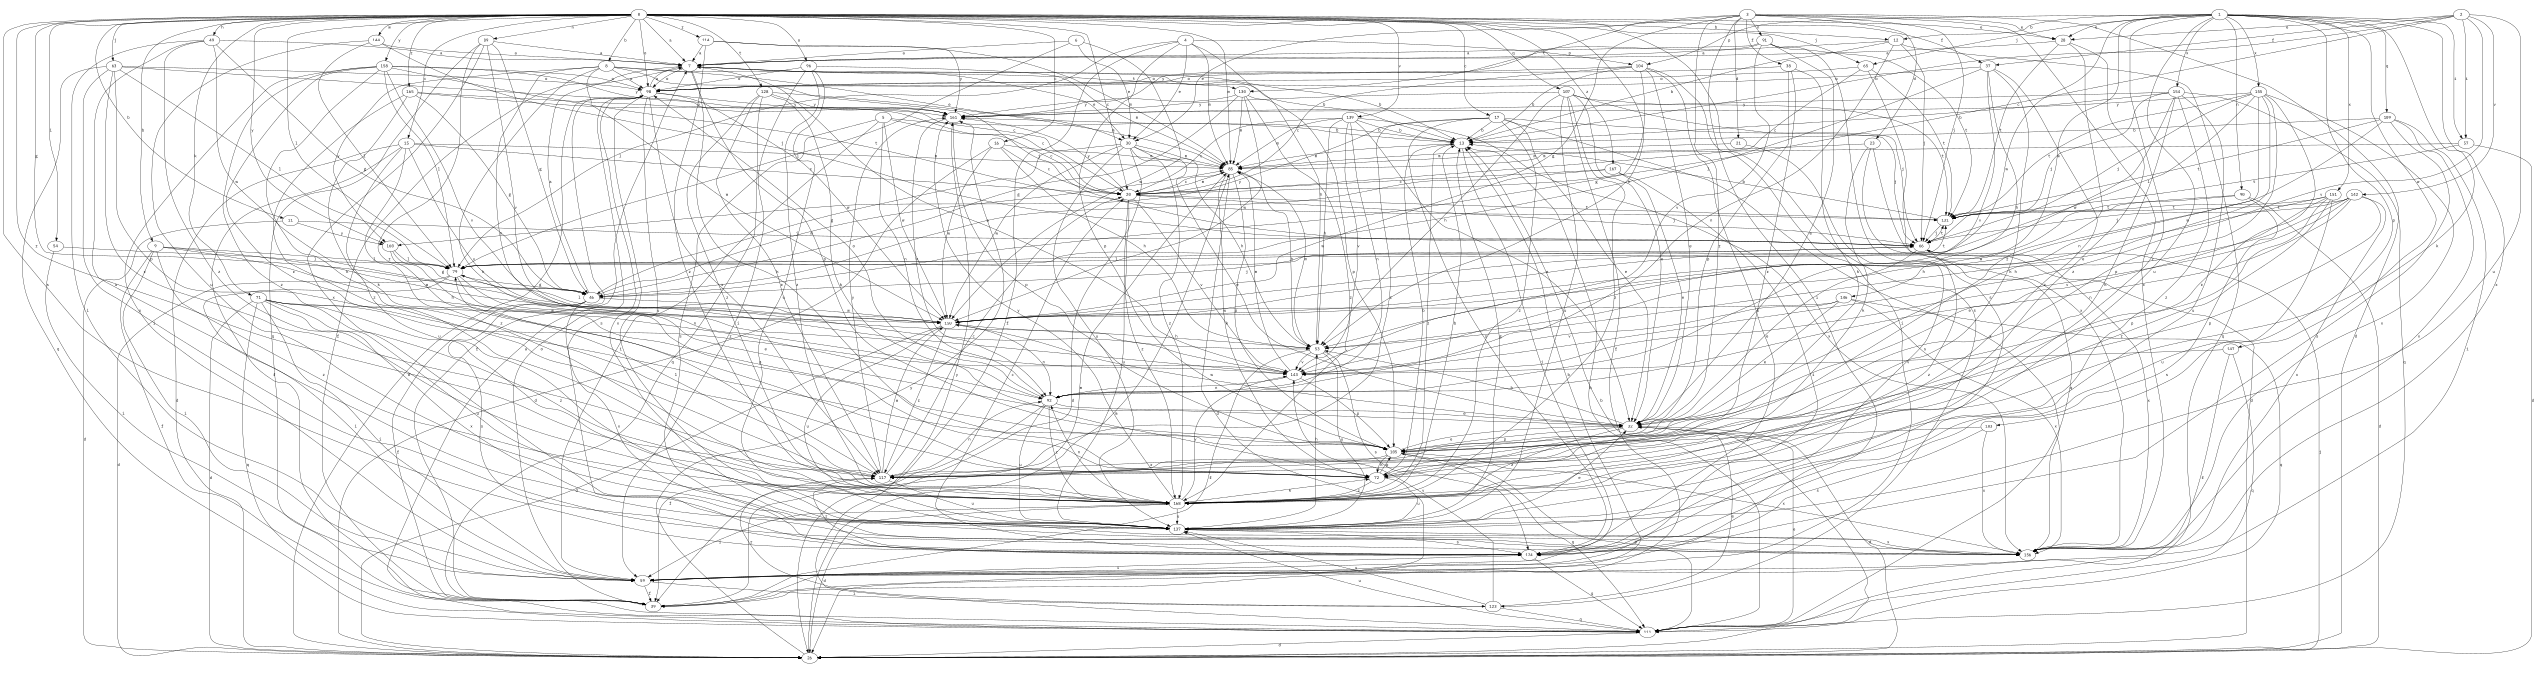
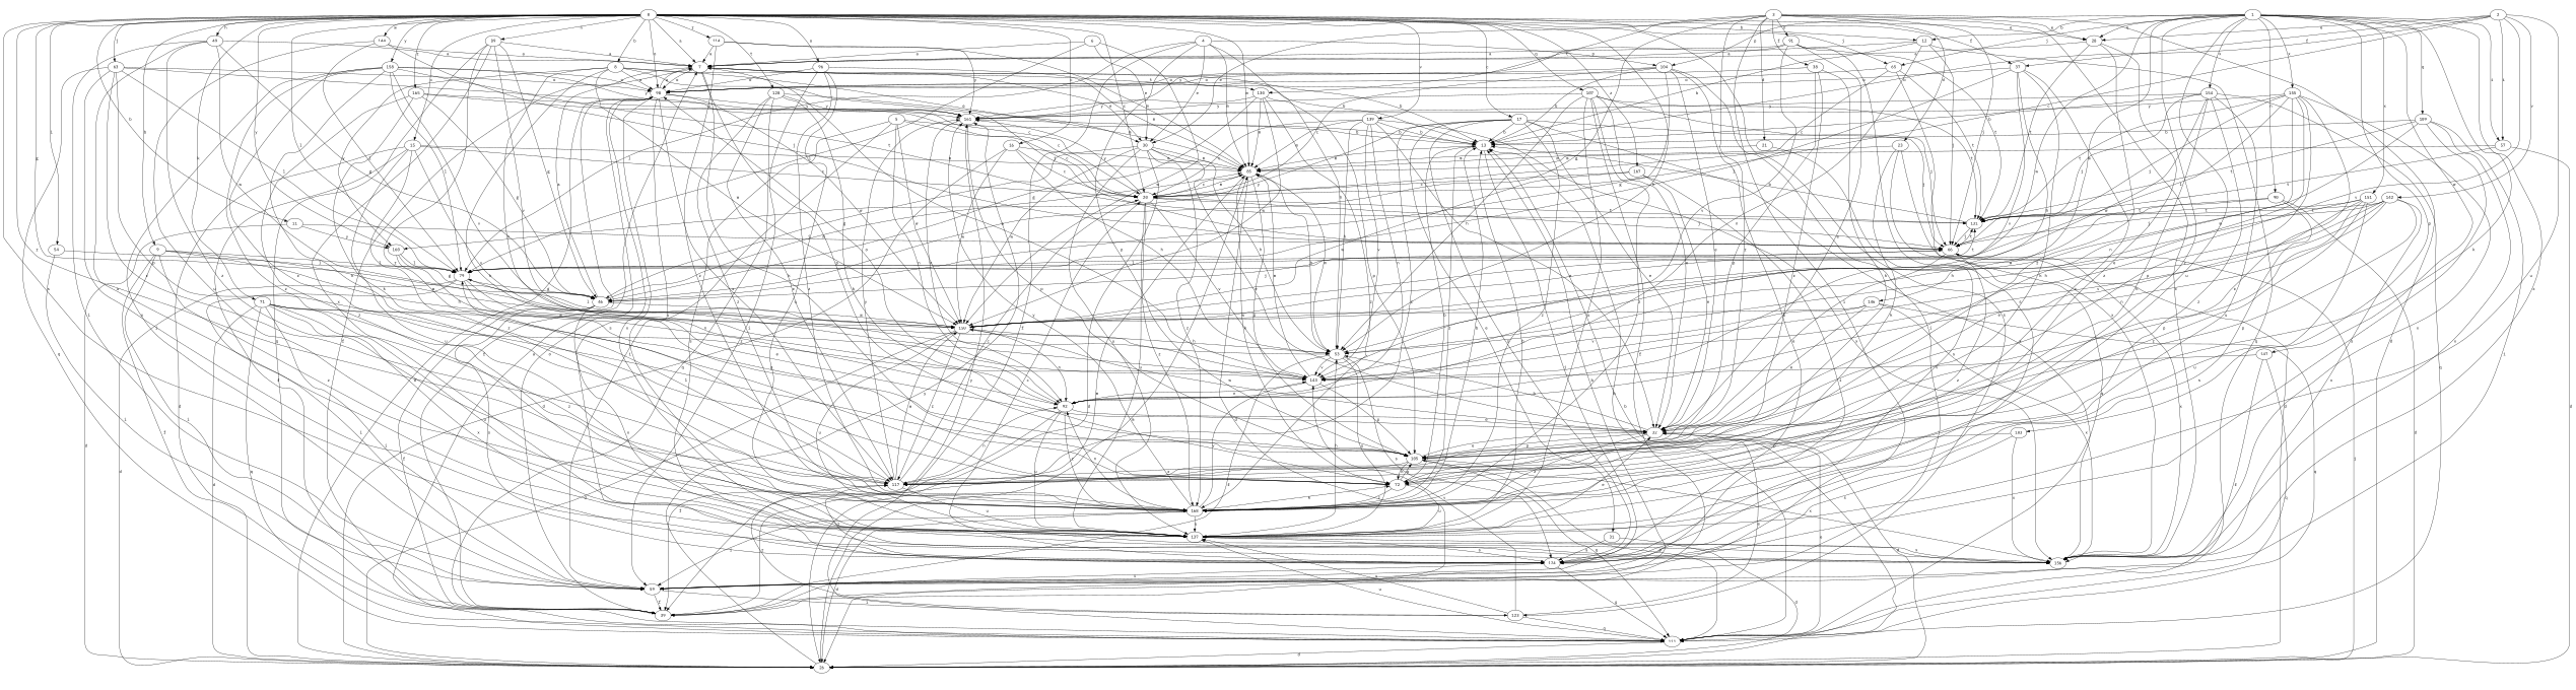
  strict digraph {
    fontname="IBM Plex Mono"
    node [fontname="IBM Plex Mono"]
    edge [fontname="IBM Plex Mono"]
    0
    7
    8
    9
    11
    12
    15
    16
    17
    20
    28
    37
    46
    49
    53
    54
    63
    65
    71
    79
    85
    89
    96
    98
    107
    114
    117
    123
    124
    128
    139
    144
    158
    160
    165
    167
    72
    13
    30
    130
    39
    105
    150
    66
    92
    168
    59
    26
    111
    137
    143
    156
+   31
    32
    131
    161
    1
    57
    90
    103
    104
    109
    146
    147
    151
    154
    155
    2
    142
    3
    21
    23
    38
    91
    4
    5
    6
    0 -> 7 [label=a]
    0 -> 8 [label=b]
    0 -> 9 [label=b]
    0 -> 11 [label=b]
    0 -> 12 [label=b]
    0 -> 15 [label=c]
    0 -> 16 [label=c]
    0 -> 17 [label=c]
    0 -> 20 [label=c]
    0 -> 28 [label=e]
    0 -> 37 [label=f]
    0 -> 46 [label=g]
    0 -> 49 [label=h]
    0 -> 53 [label=h]
    0 -> 54 [label=i]
    0 -> 63 [label=j]
    0 -> 65 [label=j]
    0 -> 71 [label=k]
    0 -> 79 [label=l]
    0 -> 85 [label=m]
    0 -> 89 [label=n]
    0 -> 96 [label=o]
    0 -> 98 [label=o]
    0 -> 107 [label=q]
    0 -> 114 [label=r]
    0 -> 117 [label=r]
    0 -> 123 [label=s]
    0 -> 124 [label=s]
    0 -> 128 [label=t]
    0 -> 139 [label=v]
    0 -> 144 [label=w]
    0 -> 158 [label=y]
    0 -> 160 [label=y]
    0 -> 165 [label=z]
    0 -> 167 [label=z]
    7 -> 98 [label=o]
    7 -> 72 [label=k]
    7 -> 13 [label=b]
    7 -> 30 [label=e]
    7 -> 130 [label=t]
    7 -> 39 [label=f]
    7 -> 105 [label=p]
    8 -> 98 [label=o]
    8 -> 160 [label=y]
    8 -> 72 [label=k]
    8 -> 13 [label=b]
    8 -> 30 [label=e]
    8 -> 150 [label=w]
    8 -> 66 [label=j]
    8 -> 92 [label=n]
    9 -> 53 [label=h]
    9 -> 79 [label=l]
    9 -> 39 [label=f]
    9 -> 150 [label=w]
    9 -> 168 [label=z]
    9 -> 59 [label=i]
    11 -> 160 [label=y]
    11 -> 66 [label=j]
    11 -> 26 [label=d]
    12 -> 7 [label=a]
    12 -> 13 [label=b]
    12 -> 66 [label=j]
    12 -> 92 [label=n]
    12 -> 111 [label=q]
    15 -> 20 [label=c]
    15 -> 85 [label=m]
    15 -> 39 [label=f]
    15 -> 168 [label=z]
    15 -> 26 [label=d]
    15 -> 137 [label=u]
    15 -> 143 [label=v]
    16 -> 20 [label=c]
    16 -> 53 [label=h]
    16 -> 85 [label=m]
    16 -> 150 [label=w]
    16 -> 26 [label=d]
    17 -> 117 [label=r]
    17 -> 124 [label=s]
    17 -> 160 [label=y]
    17 -> 13 [label=b]
    17 -> 66 [label=j]
    17 -> 168 [label=z]
    17 -> 156 [label=x]
+   17 -> 31 [label=e]
    17 -> 32 [label=e]
    20 -> 85 [label=m]
    20 -> 66 [label=j]
    20 -> 168 [label=z]
    20 -> 137 [label=u]
    20 -> 143 [label=v]
    20 -> 131 [label=t]
    20 -> 161 [label=y]
    28 -> 7 [label=a]
    28 -> 117 [label=r]
    28 -> 168 [label=z]
    28 -> 131 [label=t]
    37 -> 53 [label=h]
    37 -> 79 [label=l]
    37 -> 98 [label=o]
    37 -> 72 [label=k]
    37 -> 168 [label=z]
    37 -> 143 [label=v]
    46 -> 7 [label=a]
    46 -> 85 [label=m]
    46 -> 124 [label=s]
    46 -> 39 [label=f]
    46 -> 150 [label=w]
    46 -> 66 [label=j]
    46 -> 156 [label=x]
    49 -> 7 [label=a]
    49 -> 46 [label=g]
    49 -> 150 [label=w]
    49 -> 168 [label=z]
    49 -> 59 [label=i]
    49 -> 137 [label=u]
    53 -> 85 [label=m]
    53 -> 124 [label=s]
    53 -> 39 [label=f]
    53 -> 137 [label=u]
    53 -> 143 [label=v]
    54 -> 79 [label=l]
    54 -> 59 [label=i]
    63 -> 20 [label=c]
    63 -> 79 [label=l]
    63 -> 98 [label=o]
    63 -> 117 [label=r]
    63 -> 105 [label=p]
    63 -> 111 [label=q]
    63 -> 156 [label=x]
    65 -> 20 [label=c]
    65 -> 98 [label=o]
    65 -> 156 [label=x]
    65 -> 131 [label=t]
    71 -> 150 [label=w]
    71 -> 168 [label=z]
    71 -> 59 [label=i]
    71 -> 26 [label=d]
    71 -> 111 [label=q]
    71 -> 137 [label=u]
    71 -> 143 [label=r]
    71 -> 156 [label=x]
    79 -> 46 [label=g]
    79 -> 105 [label=p]
    79 -> 59 [label=i]
    79 -> 26 [label=d]
    79 -> 32 [label=e]
    79 -> 131 [label=t]
    85 -> 20 [label=c]
    85 -> 53 [label=h]
    85 -> 72 [label=k]
    85 -> 105 [label=p]
    85 -> 26 [label=d]
    89 -> 7 [label=a]
    89 -> 46 [label=g]
    89 -> 117 [label=r]
    89 -> 111 [label=q]
    89 -> 143 [label=v]
    89 -> 156 [label=x]
    96 -> 85 [label=m]
    96 -> 98 [label=o]
    96 -> 168 [label=z]
    96 -> 59 [label=i]
    96 -> 137 [label=u]
    98 -> 7 [label=a]
    98 -> 117 [label=r]
    98 -> 124 [label=s]
    98 -> 39 [label=f]
    98 -> 150 [label=w]
    98 -> 26 [label=d]
    98 -> 137 [label=u]
    98 -> 156 [label=x]
    98 -> 161 [label=y]
    107 -> 53 [label=h]
    107 -> 39 [label=f]
    107 -> 66 [label=j]
    107 -> 168 [label=z]
    107 -> 137 [label=u]
    107 -> 32 [label=e]
    107 -> 131 [label=t]
    107 -> 161 [label=y]
    114 -> 7 [label=a]
    114 -> 85 [label=m]
    114 -> 168 [label=z]
    114 -> 161 [label=y]
    117 -> 20 [label=c]
    117 -> 79 [label=l]
    117 -> 150 [label=w]
    117 -> 92 [label=n]
    117 -> 137 [label=u]
    117 -> 161 [label=y]
    123 -> 117 [label=r]
    123 -> 111 [label=q]
    123 -> 137 [label=u]
    123 -> 143 [label=v]
    123 -> 32 [label=e]
    124 -> 20 [label=c]
    124 -> 117 [label=r]
    124 -> 59 [label=i]
    124 -> 111 [label=q]
    128 -> 85 [label=m]
    128 -> 117 [label=r]
    128 -> 72 [label=k]
    128 -> 168 [label=z]
    128 -> 111 [label=q]
    128 -> 161 [label=y]
    139 -> 20 [label=c]
    139 -> 53 [label=h]
    139 -> 85 [label=m]
    139 -> 13 [label=b]
    139 -> 92 [label=n]
    139 -> 143 [label=v]
    139 -> 156 [label=x]
    139 -> 32 [label=e]
    144 -> 7 [label=a]
    144 -> 79 [label=l]
    144 -> 66 [label=j]
    144 -> 137 [label=u]
    158 -> 79 [label=l]
    158 -> 98 [label=o]
    158 -> 117 [label=r]
    158 -> 72 [label=k]
    158 -> 168 [label=z]
    158 -> 59 [label=i]
    158 -> 143 [label=v]
    158 -> 131 [label=t]
    158 -> 161 [label=y]
    160 -> 46 [label=g]
    160 -> 79 [label=l]
    160 -> 92 [label=n]
    165 -> 20 [label=c]
    165 -> 46 [label=g]
    165 -> 72 [label=k]
-   165 -> 168 [label=z]
+   165 -> 137 [label=z]
    165 -> 161 [label=y]
    167 -> 20 [label=c]
    167 -> 150 [label=w]
    167 -> 59 [label=i]
    167 -> 32 [label=e]
    72 -> 13 [label=b]
    72 -> 105 [label=p]
    72 -> 168 [label=z]
    72 -> 137 [label=u]
    13 -> 85 [label=m]
    13 -> 168 [label=z]
    13 -> 59 [label=i]
    30 -> 46 [label=g]
    30 -> 53 [label=h]
    30 -> 85 [label=m]
    30 -> 150 [label=w]
    30 -> 168 [label=z]
    30 -> 26 [label=d]
    30 -> 137 [label=u]
    30 -> 32 [label=e]
    130 -> 46 [label=g]
    130 -> 85 [label=m]
    130 -> 105 [label=p]
    130 -> 150 [label=w]
    130 -> 168 [label=z]
    130 -> 161 [label=y]
    39 -> 85 [label=m]
    39 -> 98 [label=o]
    39 -> 13 [label=b]
    105 -> 117 [label=r]
    105 -> 72 [label=k]
    105 -> 111 [label=q]
    105 -> 156 [label=x]
    105 -> 32 [label=e]
    150 -> 53 [label=h]
    150 -> 79 [label=l]
    150 -> 117 [label=r]
    150 -> 92 [label=n]
    150 -> 26 [label=d]
    150 -> 137 [label=u]
    66 -> 79 [label=l]
    66 -> 168 [label=z]
    66 -> 156 [label=x]
    66 -> 32 [label=e]
    66 -> 131 [label=t]
    92 -> 98 [label=o]
    92 -> 39 [label=f]
    92 -> 168 [label=z]
    92 -> 137 [label=u]
    92 -> 32 [label=e]
    168 -> 72 [label=k]
    168 -> 13 [label=b]
    168 -> 92 [label=n]
    168 -> 59 [label=i]
    168 -> 26 [label=d]
    168 -> 137 [label=u]
    168 -> 143 [label=v]
    168 -> 161 [label=y]
    59 -> 123 [label=i]
    59 -> 39 [label=f]
    26 -> 85 [label=m]
    26 -> 13 [label=b]
    26 -> 66 [label=j]
    26 -> 161 [label=y]
    111 -> 7 [label=a]
    111 -> 13 [label=b]
    111 -> 105 [label=p]
    111 -> 26 [label=d]
    111 -> 137 [label=u]
    111 -> 32 [label=e]
    111 -> 161 [label=y]
    137 -> 53 [label=h]
    137 -> 124 [label=s]
-   137 -> 13 [label=g]
+   137 -> 13 [label=b]
    137 -> 156 [label=x]
    137 -> 32 [label=e]
    143 -> 7 [label=a]
    143 -> 85 [label=m]
    143 -> 105 [label=p]
    143 -> 92 [label=n]
+   31 -> 124 [label=s]
+   31 -> 26 [label=d]
    32 -> 53 [label=h]
    32 -> 105 [label=p]
    32 -> 150 [label=w]
    32 -> 168 [label=z]
    32 -> 26 [label=d]
    131 -> 13 [label=b]
    131 -> 66 [label=j]
    161 -> 13 [label=b]
    161 -> 105 [label=p]
    161 -> 92 [label=n]
    1 -> 12 [label=b]
    1 -> 28 [label=e]
    1 -> 65 [label=j]
    1 -> 72 [label=k]
    1 -> 150 [label=w]
    1 -> 168 [label=z]
    1 -> 137 [label=u]
    1 -> 156 [label=x]
    1 -> 57 [label=i]
    1 -> 90 [label=n]
    1 -> 103 [label=p]
    1 -> 104 [label=p]
    1 -> 109 [label=q]
    1 -> 146 [label=w]
    1 -> 147 [label=w]
    1 -> 151 [label=x]
    1 -> 154 [label=x]
    1 -> 155 [label=x]
    57 -> 85 [label=m]
    57 -> 26 [label=d]
    57 -> 131 [label=t]
    90 -> 124 [label=s]
    90 -> 150 [label=w]
    90 -> 26 [label=d]
    90 -> 131 [label=t]
    103 -> 124 [label=s]
    103 -> 105 [label=p]
    103 -> 156 [label=x]
    104 -> 20 [label=c]
    104 -> 46 [label=g]
    104 -> 98 [label=o]
    104 -> 124 [label=s]
    104 -> 13 [label=b]
    104 -> 59 [label=i]
    104 -> 32 [label=e]
    109 -> 124 [label=s]
    109 -> 13 [label=b]
    109 -> 150 [label=w]
    109 -> 59 [label=i]
    109 -> 156 [label=x]
    109 -> 131 [label=t]
    146 -> 150 [label=w]
    146 -> 111 [label=q]
    146 -> 143 [label=v]
    146 -> 156 [label=x]
    146 -> 32 [label=e]
    147 -> 39 [label=f]
    147 -> 111 [label=q]
    147 -> 143 [label=v]
    151 -> 53 [label=h]
    151 -> 117 [label=r]
    151 -> 105 [label=p]
    151 -> 137 [label=u]
    151 -> 32 [label=e]
    151 -> 131 [label=t]
    154 -> 72 [label=k]
    154 -> 13 [label=b]
    154 -> 150 [label=w]
    154 -> 66 [label=j]
    154 -> 168 [label=z]
    154 -> 111 [label=q]
    154 -> 137 [label=u]
    154 -> 161 [label=y]
    155 -> 79 [label=l]
    155 -> 117 [label=r]
    155 -> 105 [label=p]
    155 -> 66 [label=j]
    155 -> 92 [label=n]
    155 -> 156 [label=x]
    155 -> 32 [label=e]
    155 -> 131 [label=t]
    155 -> 161 [label=y]
    2 -> 20 [label=c]
    2 -> 28 [label=e]
    2 -> 37 [label=f]
    2 -> 13 [label=b]
    2 -> 137 [label=u]
    2 -> 143 [label=v]
    2 -> 57 [label=i]
    2 -> 142 [label=v]
    142 -> 53 [label=h]
    142 -> 105 [label=p]
    142 -> 66 [label=j]
    142 -> 92 [label=n]
    142 -> 143 [label=v]
    142 -> 156 [label=x]
    142 -> 131 [label=t]
    3 -> 28 [label=e]
    3 -> 46 [label=g]
    3 -> 117 [label=r]
    3 -> 30 [label=e]
    3 -> 130 [label=t]
    3 -> 66 [label=j]
    3 -> 59 [label=i]
    3 -> 26 [label=d]
    3 -> 156 [label=x]
    3 -> 21 [label=d]
    3 -> 23 [label=d]
    3 -> 38 [label=f]
    3 -> 91 [label=n]
    21 -> 85 [label=m]
    21 -> 124 [label=s]
    23 -> 85 [label=m]
    23 -> 72 [label=k]
    23 -> 26 [label=d]
    23 -> 111 [label=q]
    38 -> 98 [label=o]
    38 -> 117 [label=r]
    38 -> 72 [label=k]
    38 -> 105 [label=p]
    91 -> 7 [label=a]
    91 -> 124 [label=s]
    91 -> 143 [label=v]
    91 -> 32 [label=e]
    91 -> 131 [label=t]
    91 -> 161 [label=y]
    4 -> 53 [label=h]
    4 -> 79 [label=l]
    4 -> 85 [label=m]
    4 -> 30 [label=e]
    4 -> 39 [label=f]
    4 -> 105 [label=p]
    4 -> 104 [label=p]
    5 -> 20 [label=c]
    5 -> 124 [label=s]
    5 -> 13 [label=b]
    5 -> 150 [label=w]
    5 -> 92 [label=n]
    5 -> 59 [label=i]
    6 -> 7 [label=a]
    6 -> 79 [label=l]
    6 -> 30 [label=e]
    6 -> 150 [label=w]
  }
